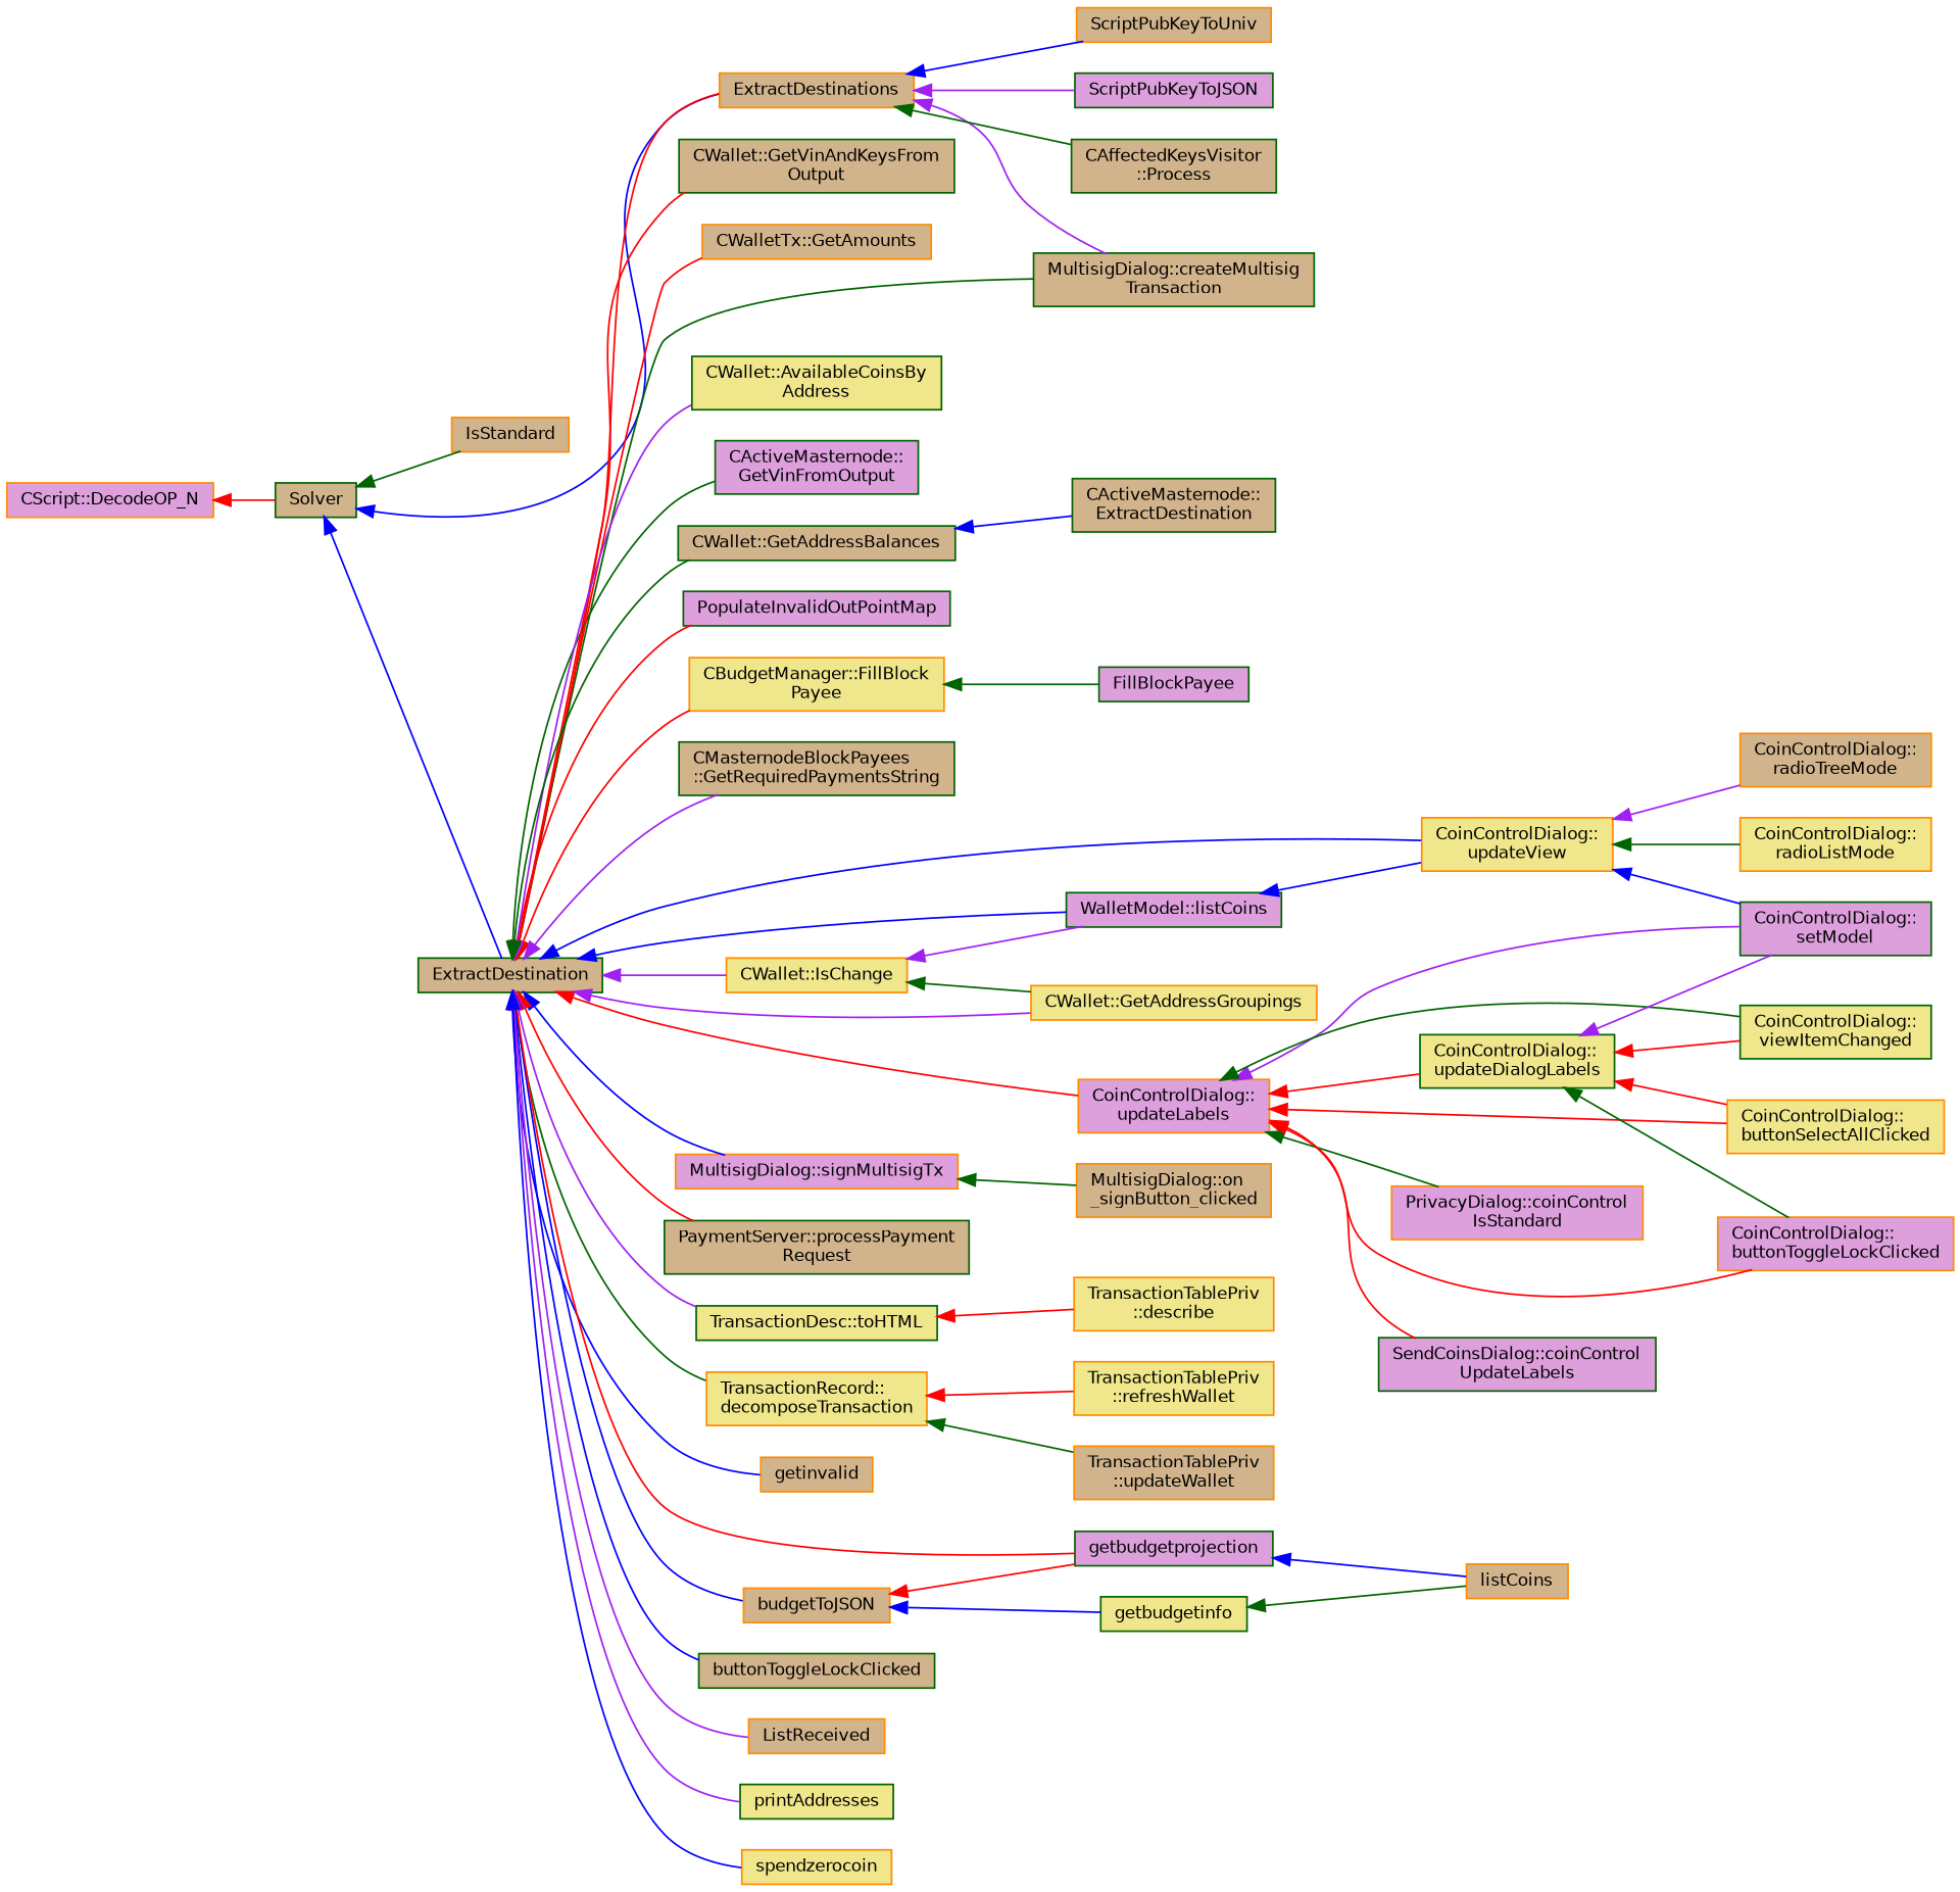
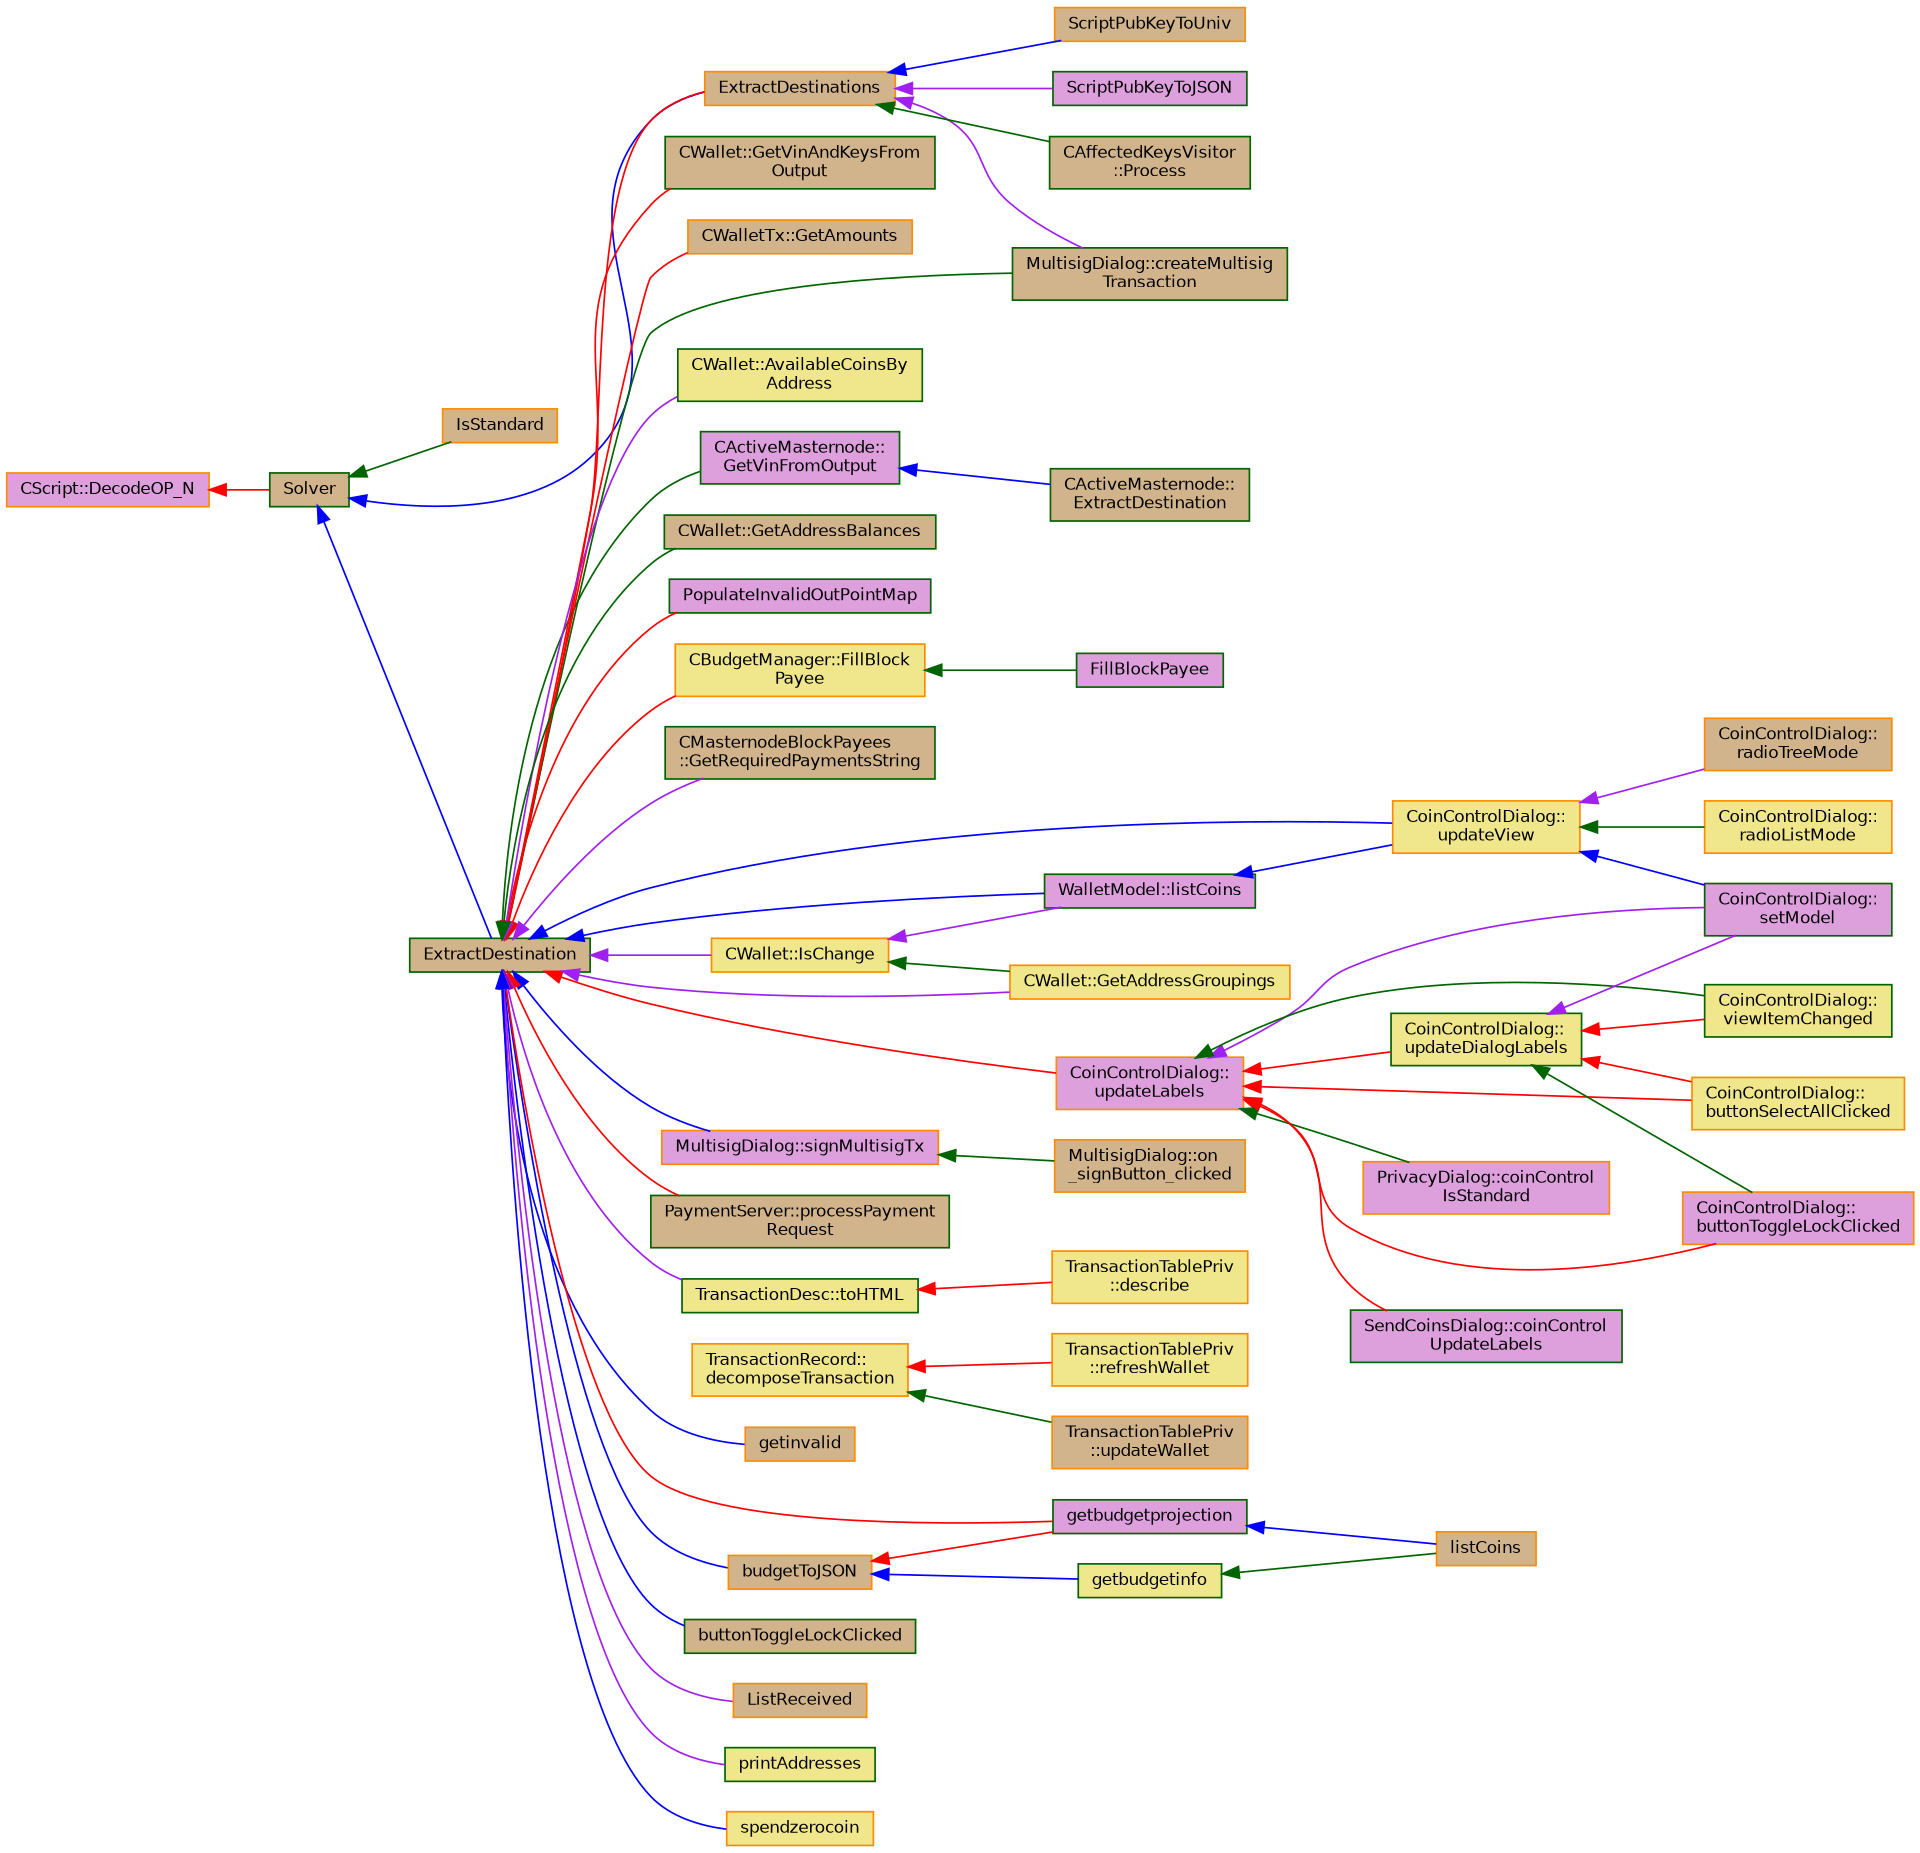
  digraph {
    rankdir=LR
    node [color=darkorange fillcolor=tan fontname=Helvetica fontsize=10 shape=record style=filled]
    edge [color=red dir=back fontname=Helvetica fontsize=10 labelfontname=Helvetica labelfontsize=10 style=solid]
    n1 [fillcolor=plum fontcolor=black height=0.2 label="CScript::DecodeOP_N" width=0.4]
    n2 [color=darkgreen height=0.2 label=Solver width=0.4]
    n3 [height=0.2 label=IsStandard width=0.4]
    n4 [color=darkgreen height=0.2 label=ExtractDestination width=0.4]
    n5 [height=0.2 label=ExtractDestinations width=0.4]
    n6 [color=darkgreen fillcolor=plum height=0.2 label="CActiveMasternode::\lGetVinFromOutput" width=0.4]
    n7 [color=darkgreen fillcolor=plum height=0.2 label=PopulateInvalidOutPointMap width=0.4]
    n8 [fillcolor=khaki height=0.2 label="CBudgetManager::FillBlock\lPayee" width=0.4]
    n9 [color=darkgreen height=0.2 label="CMasternodeBlockPayees\l::GetRequiredPaymentsString" width=0.4]
    n10 [fillcolor=plum height=0.2 label="CoinControlDialog::\lupdateLabels" width=0.4]
    n11 [fillcolor=khaki height=0.2 label="CoinControlDialog::\lupdateView" width=0.4]
    n12 [color=darkgreen height=0.2 label="MultisigDialog::createMultisig\lTransaction" width=0.4]
    n13 [fillcolor=plum height=0.2 label="MultisigDialog::signMultisigTx" width=0.4]
    n14 [color=darkgreen height=0.2 label="PaymentServer::processPayment\lRequest" width=0.4]
    n15 [color=darkgreen fillcolor=khaki height=0.2 label="TransactionDesc::toHTML" width=0.4]
    n16 [fillcolor=khaki height=0.2 label="TransactionRecord::\ldecomposeTransaction" width=0.4]
    n17 [color=darkgreen fillcolor=plum height=0.2 label="WalletModel::listCoins" width=0.4]
    n18 [height=0.2 label=getinvalid width=0.4]
    n19 [height=0.2 label=budgetToJSON width=0.4]
    n20 [color=darkgreen fillcolor=plum height=0.2 label=getbudgetprojection width=0.4]
    n21 [color=darkgreen height=0.2 label=buttonToggleLockClicked width=0.4]
    n22 [height=0.2 label=ListReceived width=0.4]
    n23 [color=darkgreen fillcolor=khaki height=0.2 label=printAddresses width=0.4]
    n24 [fillcolor=khaki height=0.2 label=spendzerocoin width=0.4]
    n25 [color=darkgreen height=0.2 label="CWallet::GetVinAndKeysFrom\lOutput" width=0.4]
    n26 [fillcolor=khaki height=0.2 label="CWallet::IsChange" width=0.4]
    n27 [fillcolor=khaki height=0.2 label="CWallet::GetAddressGroupings" width=0.4]
    n28 [height=0.2 label="CWalletTx::GetAmounts" width=0.4]
    n29 [color=darkgreen fillcolor=khaki height=0.2 label="CWallet::AvailableCoinsBy\lAddress" width=0.4]
    n30 [color=darkgreen height=0.2 label="CWallet::GetAddressBalances" width=0.4]
    n31 [height=0.2 label=ScriptPubKeyToUniv width=0.4]
    n32 [color=darkgreen fillcolor=plum height=0.2 label=ScriptPubKeyToJSON width=0.4]
    n33 [color=darkgreen height=0.2 label="CAffectedKeysVisitor\l::Process" width=0.4]
    n34 [color=darkgreen height=0.2 label="CActiveMasternode::\lExtractDestination" width=0.4]
    n35 [color=darkgreen fillcolor=plum height=0.2 label=FillBlockPayee width=0.4]
    n36 [color=darkgreen fillcolor=plum height=0.2 label="CoinControlDialog::\lsetModel" width=0.4]
    n37 [fillcolor=khaki height=0.2 label="CoinControlDialog::\lbuttonSelectAllClicked" width=0.4]
    n38 [fillcolor=plum height=0.2 label="CoinControlDialog::\lbuttonToggleLockClicked" width=0.4]
    n39 [color=darkgreen fillcolor=khaki height=0.2 label="CoinControlDialog::\lviewItemChanged" width=0.4]
    n40 [color=darkgreen fillcolor=khaki height=0.2 label="CoinControlDialog::\lupdateDialogLabels" width=0.4]
    n41 [fillcolor=plum height=0.2 label="PrivacyDialog::coinControl\lIsStandard" width=0.4]
    n42 [color=darkgreen fillcolor=plum height=0.2 label="SendCoinsDialog::coinControl\lUpdateLabels" width=0.4]
    n43 [height=0.2 label="CoinControlDialog::\lradioTreeMode" width=0.4]
    n44 [fillcolor=khaki height=0.2 label="CoinControlDialog::\lradioListMode" width=0.4]
    n45 [height=0.2 label="MultisigDialog::on\l_signButton_clicked" width=0.4]
    n46 [fillcolor=khaki height=0.2 label="TransactionTablePriv\l::describe" width=0.4]
    n47 [fillcolor=khaki height=0.2 label="TransactionTablePriv\l::refreshWallet" width=0.4]
    n48 [height=0.2 label="TransactionTablePriv\l::updateWallet" width=0.4]
    n49 [color=darkgreen fillcolor=khaki height=0.2 label=getbudgetinfo width=0.4]
    n50 [height=0.2 label=listCoins width=0.4]
    n1 -> n2
    n2 -> n3 [color=darkgreen]
    n2 -> n4 [color=blue]
    n2 -> n5 [color=blue]
    n4 -> n5
    n4 -> n6 [color=darkgreen]
    n4 -> n7
    n4 -> n8
    n4 -> n9 [color=purple]
    n4 -> n10
    n4 -> n11 [color=blue]
    n4 -> n12 [color=darkgreen]
    n4 -> n13 [color=blue]
    n4 -> n14
    n4 -> n15 [color=purple]
-   n4 -> n16 [color=darkgreen]
    n4 -> n17 [color=blue]
    n4 -> n18 [color=blue]
    n4 -> n19 [color=blue]
    n4 -> n20
    n4 -> n21 [color=blue]
    n4 -> n22 [color=purple]
    n4 -> n23 [color=purple]
    n4 -> n24 [color=blue]
    n4 -> n25
    n4 -> n26 [color=purple]
    n4 -> n27 [color=purple]
    n4 -> n28
    n4 -> n29 [color=purple]
    n4 -> n30 [color=darkgreen]
    n5 -> n12 [color=purple]
    n5 -> n31 [color=blue]
    n5 -> n32 [color=purple]
    n5 -> n33 [color=darkgreen]
-   n30 -> n34 [color=blue]
+   n6 -> n34 [color=blue]
    n8 -> n35 [color=darkgreen]
    n10 -> n36 [color=purple]
    n10 -> n37
    n10 -> n38
    n10 -> n39 [color=darkgreen]
    n10 -> n40
    n10 -> n41 [color=darkgreen]
    n10 -> n42
    n11 -> n36 [color=blue]
    n11 -> n43 [color=purple]
    n11 -> n44 [color=darkgreen]
    n13 -> n45 [color=darkgreen]
    n15 -> n46
    n16 -> n47
    n16 -> n48 [color=darkgreen]
    n17 -> n11 [color=blue]
    n19 -> n20
    n19 -> n49 [color=blue]
    n20 -> n50 [color=blue]
    n26 -> n17 [color=purple]
    n26 -> n27 [color=darkgreen]
    n40 -> n36 [color=purple]
    n40 -> n37
    n40 -> n38 [color=darkgreen]
    n40 -> n39
    n49 -> n50 [color=darkgreen]
  }
